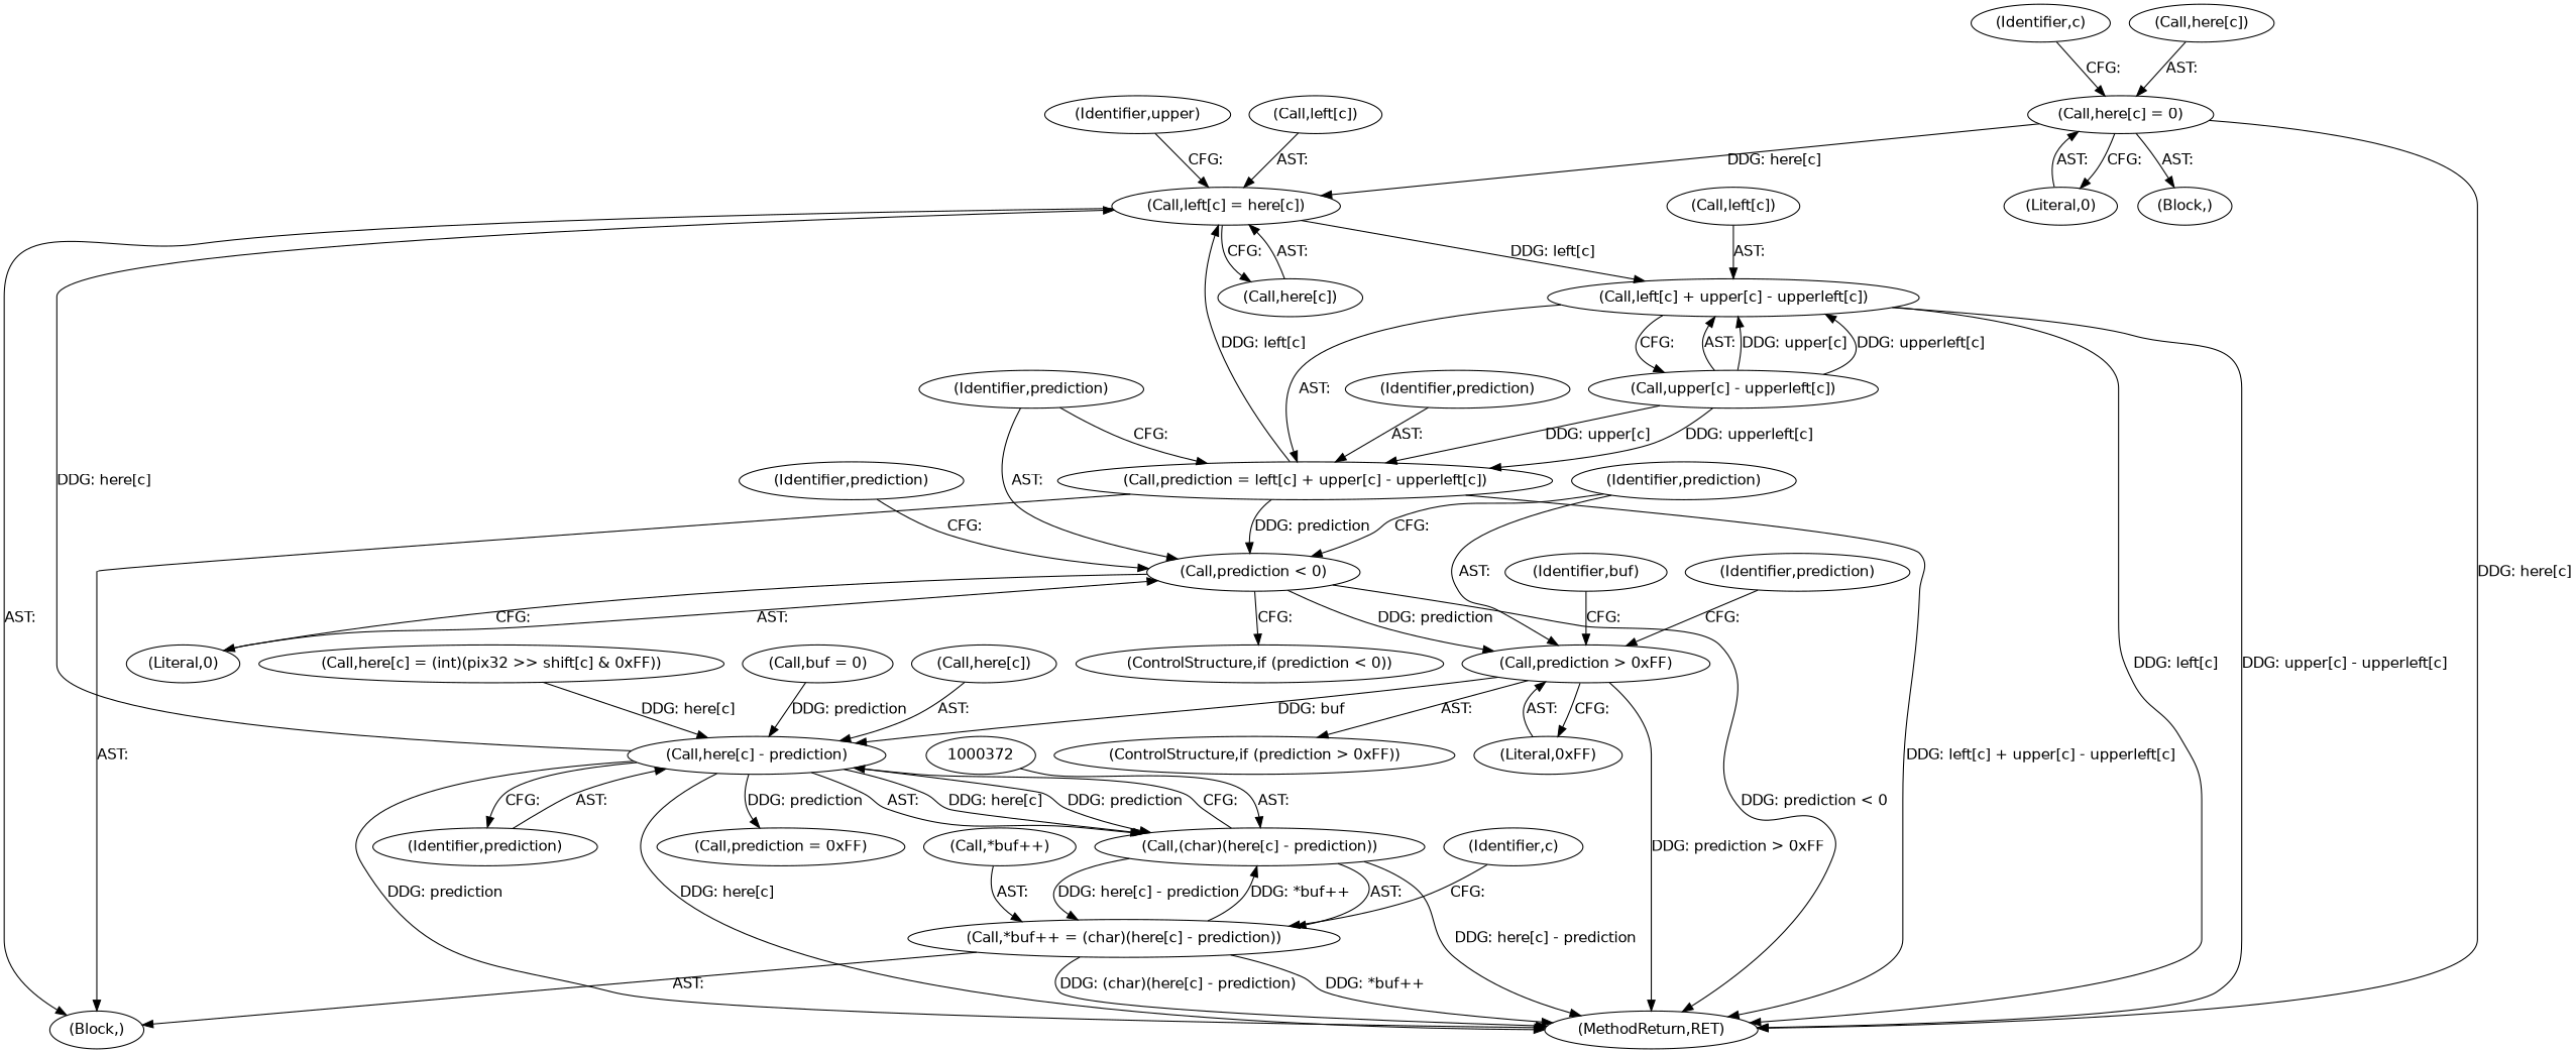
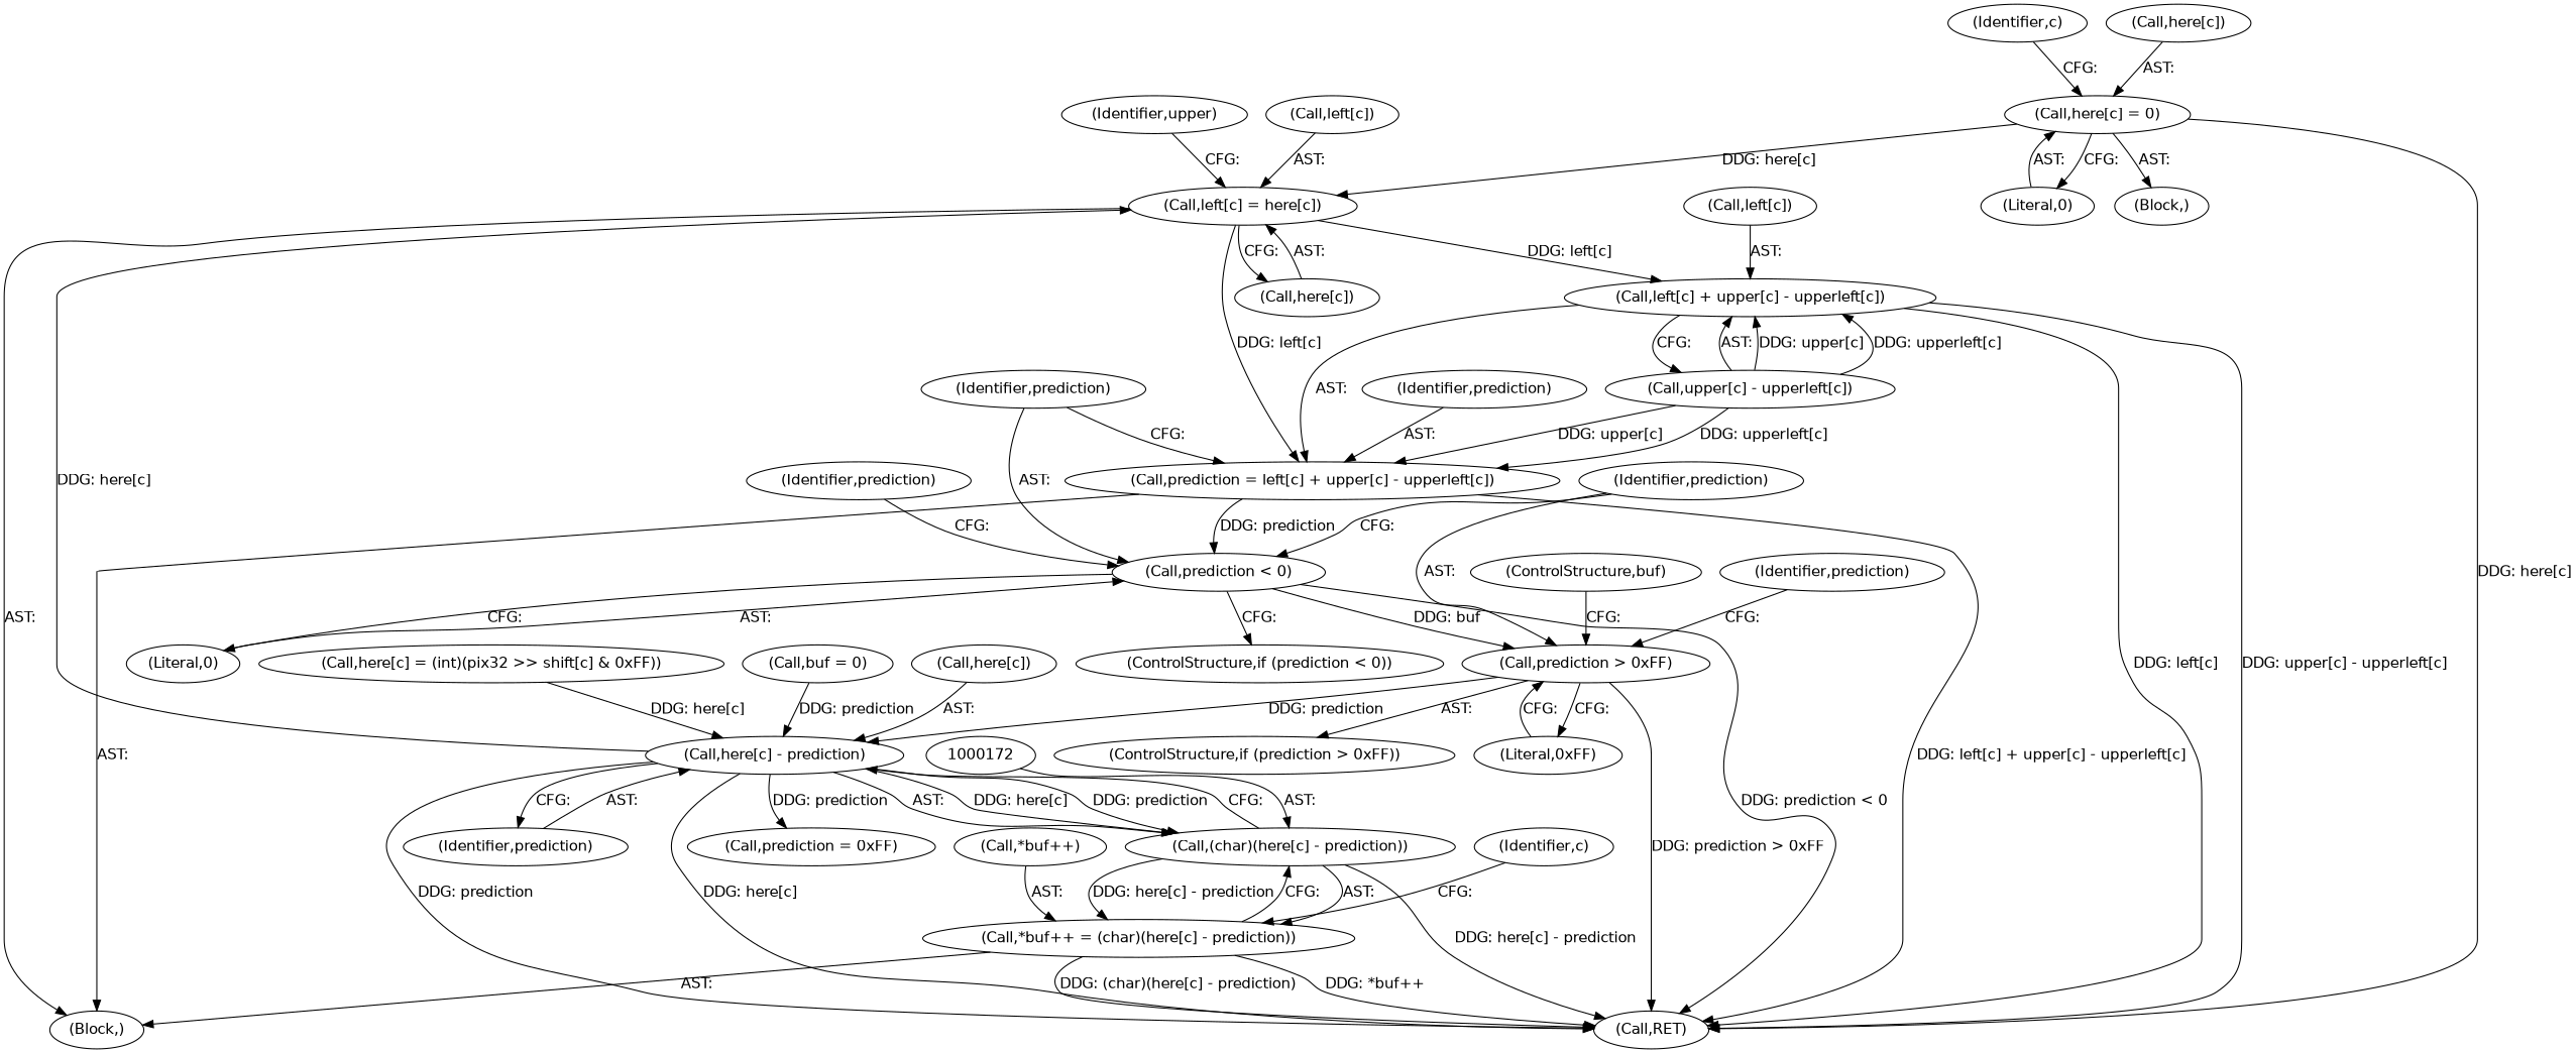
  digraph {
    fontname="DejaVu Sans"
    node [fontname="DejaVu Sans"]
    edge [fontname="DejaVu Sans"]
    n1 [label="(Call,here[c] = 0)"]
    n2 [label="(Call,left[c] = here[c])"]
    n3 [label="(Literal,0)"]
-   n4 [label="(MethodReturn,RET)"]
+   n4 [label="(Call,RET)"]
    n5 [label="(Block,)"]
    n6 [label="(Call,prediction = left[c] + upper[c] - upperleft[c])"]
    n7 [label="(Call,left[c] + upper[c] - upperleft[c])"]
    n8 [label="(Block,)"]
    n9 [label="(Call,here[c])"]
    n10 [label="(Call,prediction < 0)"]
    n11 [label="(Call,upper[c] - upperleft[c])"]
    n12 [label="(Call,prediction > 0xFF)"]
    n13 [label="(Literal,0)"]
    n14 [label="(ControlStructure,if (prediction < 0))"]
    n15 [label="(Call,here[c] - prediction)"]
    n16 [label="(ControlStructure,if (prediction > 0xFF))"]
    n17 [label="(Literal,0xFF)"]
    n18 [label="(Call,(char)(here[c] - prediction))"]
    n19 [label="(Identifier,prediction)"]
    n20 [label="(Call,prediction = 0xFF)"]
    n21 [label="(Call,*buf++ = (char)(here[c] - prediction))"]
    n22 [label="(Call,here[c] = (int)(pix32 >> shift[c] & 0xFF))"]
    n23 [label="(Call,*buf++)"]
    n24 [label="(Identifier,c)"]
    n25 [label="(Identifier,prediction)"]
    n26 [label="(Call,left[c])"]
    n27 [label="(Call,left[c])"]
    n28 [label="(Identifier,prediction)"]
    n29 [label="(Call,buf = 0)"]
    n30 [label="(Identifier,prediction)"]
    n31 [label="(Identifier,upper)"]
    n32 [label="(Call,here[c])"]
    n33 [label="(Identifier,prediction)"]
-   n34 [label="(Identifier,buf)"]
+   n34 [label="(ControlStructure,buf)"]
    n35 [label="(Identifier,c)"]
    n36 [label="(Call,here[c])"]
    n37 [label="(Identifier,prediction)"]
-   1000372
+   1000372 [label=1000172]
    n1 -> n2 [label="DDG: here[c]"]
    n1 -> n3 [label="CFG: "]
    n1 -> n4 [label="DDG: here[c]"]
    n1 -> n5 [label="AST: "]
-   n6 -> n2 [label="DDG: left[c]"]
+   n2 -> n6 [label="DDG: left[c]"]
    n2 -> n7 [label="DDG: left[c]"]
    n2 -> n8 [label="AST: "]
    n2 -> n9 [label="CFG: "]
    n3 -> n1 [label="AST: "]
    n6 -> n4 [label="DDG: left[c] + upper[c] - upperleft[c]"]
    n6 -> n8 [label="AST: "]
    n6 -> n10 [label="DDG: prediction"]
    n7 -> n4 [label="DDG: upper[c] - upperleft[c]"]
    n7 -> n4 [label="DDG: left[c]"]
    n7 -> n6 [label="AST: "]
    n7 -> n11 [label="CFG: "]
    n9 -> n2 [label="AST: "]
    n10 -> n4 [label="DDG: prediction < 0"]
-   n10 -> n12 [label="DDG: prediction"]
+   n10 -> n12 [label="DDG: buf"]
    n10 -> n13 [label="CFG: "]
    n10 -> n14 [label="CFG: "]
    n11 -> n6 [label="DDG: upper[c]"]
    n11 -> n6 [label="DDG: upperleft[c]"]
    n11 -> n7 [label="AST: "]
    n11 -> n7 [label="DDG: upper[c]"]
    n11 -> n7 [label="DDG: upperleft[c]"]
    n12 -> n4 [label="DDG: prediction > 0xFF"]
-   n12 -> n15 [label="DDG: buf"]
+   n12 -> n15 [label="DDG: prediction"]
    n12 -> n16 [label="AST: "]
    n12 -> n17 [label="CFG: "]
    n13 -> n10 [label="AST: "]
    n15 -> n2 [label="DDG: here[c]"]
    n15 -> n4 [label="DDG: prediction"]
    n15 -> n4 [label="DDG: here[c]"]
    n15 -> n18 [label="AST: "]
    n15 -> n18 [label="DDG: here[c]"]
    n15 -> n18 [label="DDG: prediction"]
    n15 -> n19 [label="CFG: "]
    n15 -> n20 [label="DDG: prediction"]
-   n17 -> n12 [label="AST: "]
+   n17 -> n12 [label="CFG: "]
    n18 -> n4 [label="DDG: here[c] - prediction"]
    n18 -> n15 [label="CFG: "]
    n18 -> n21 [label="AST: "]
    n18 -> n21 [label="DDG: here[c] - prediction"]
    n19 -> n15 [label="AST: "]
    n21 -> n4 [label="DDG: *buf++"]
    n21 -> n4 [label="DDG: (char)(here[c] - prediction)"]
    n21 -> n8 [label="AST: "]
-   n21 -> n18 [label="DDG: *buf++"]
+   n21 -> n18 [label="CFG: "]
    n22 -> n15 [label="DDG: here[c]"]
    n23 -> n21 [label="AST: "]
    n24 -> n1 [label="CFG: "]
    n25 -> n6 [label="AST: "]
    n26 -> n2 [label="AST: "]
    n27 -> n7 [label="AST: "]
    n28 -> n6 [label="CFG: "]
    n28 -> n10 [label="AST: "]
    n29 -> n15 [label="DDG: prediction"]
    n30 -> n12 [label="CFG: "]
    n31 -> n2 [label="CFG: "]
    n32 -> n1 [label="AST: "]
    n33 -> n10 [label="CFG: "]
    n34 -> n12 [label="CFG: "]
    n35 -> n21 [label="CFG: "]
    n36 -> n15 [label="AST: "]
    n37 -> n10 [label="CFG: "]
    n37 -> n12 [label="AST: "]
    1000372 -> n18 [label="AST: "]
  }
